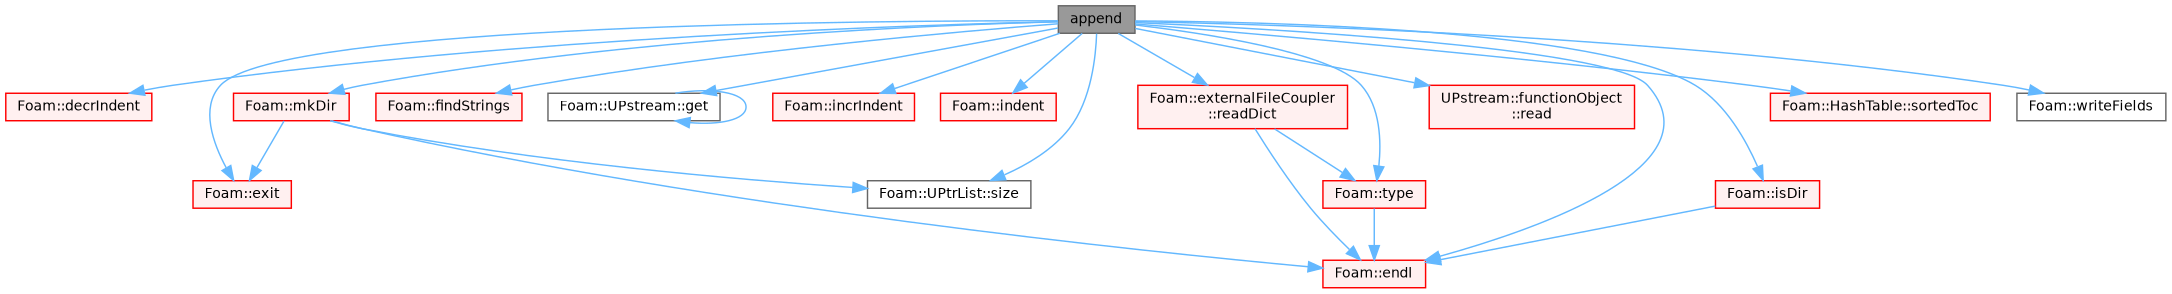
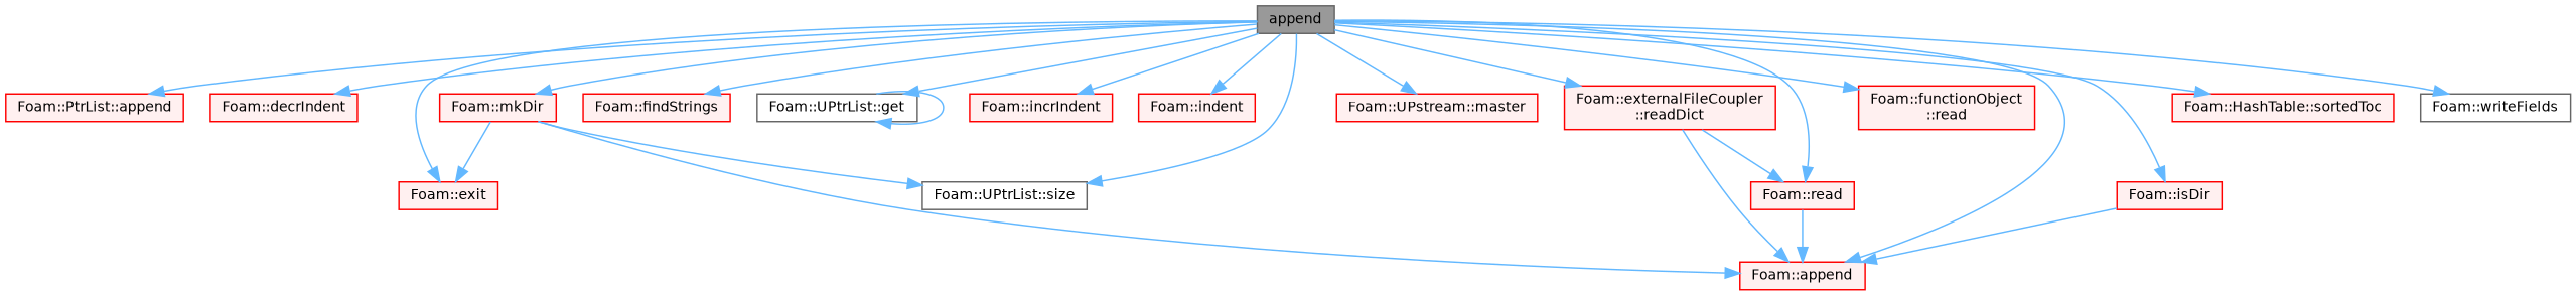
  digraph {
    rankdir=TB
    node [color=red fillcolor="#FFF0F0" fontname=Helvetica fontsize=10 shape=box style=filled]
    edge [color=steelblue1 fontname=Helvetica fontsize=10 labelfontname=Helvetica labelfontsize=10 style=solid]
    n1 [color=gray40 fillcolor=grey60 fontcolor=black height=0.2 label=append width=0.4]
+   n2 [height=0.2 label="Foam::PtrList::append" width=0.4]
    n3 [height=0.2 label="Foam::decrIndent" width=0.4]
-   n4 [height=0.2 label="Foam::endl" width=0.4]
+   n4 [height=0.2 label="Foam::append" width=0.4]
    n5 [height=0.2 label="Foam::exit" width=0.4]
    n6 [height=0.2 label="Foam::findStrings" width=0.4]
-   n7 [color=grey40 fillcolor=white height=0.2 label="Foam::UPstream::get" width=0.4]
+   n7 [color=grey40 fillcolor=white height=0.2 label="Foam::UPtrList::get" width=0.4]
    n8 [height=0.2 label="Foam::incrIndent" width=0.4]
    n9 [height=0.2 label="Foam::indent" width=0.4]
    n10 [height=0.2 label="Foam::isDir" width=0.4]
+   n11 [height=0.2 label="Foam::UPstream::master" width=0.4]
    n12 [height=0.2 label="Foam::mkDir" width=0.4]
    n13 [color=grey40 fillcolor=white height=0.2 label="Foam::UPtrList::size" width=0.4]
-   n14 [height=0.2 label="UPstream::functionObject\l::read" width=0.4]
+   n14 [height=0.2 label="Foam::functionObject\l::read" width=0.4]
    n15 [height=0.2 label="Foam::externalFileCoupler\l::readDict" width=0.4]
-   n16 [height=0.2 label="Foam::type" width=0.4]
+   n16 [height=0.2 label="Foam::read" width=0.4]
    n17 [height=0.2 label="Foam::HashTable::sortedToc" width=0.4]
    n18 [color=grey40 fillcolor=white height=0.2 label="Foam::writeFields" width=0.4]
+   n1 -> n2
    n1 -> n3
    n1 -> n4
    n1 -> n5
    n1 -> n6
    n1 -> n7
    n1 -> n8
    n1 -> n9
    n1 -> n10
+   n1 -> n11
    n1 -> n12
    n1 -> n13
    n1 -> n14
    n1 -> n15
    n1 -> n16
    n1 -> n17
    n1 -> n18
    n7 -> n7
    n10 -> n4
    n12 -> n4
    n12 -> n5
    n12 -> n13
    n15 -> n4
    n15 -> n16
    n16 -> n4
  }
